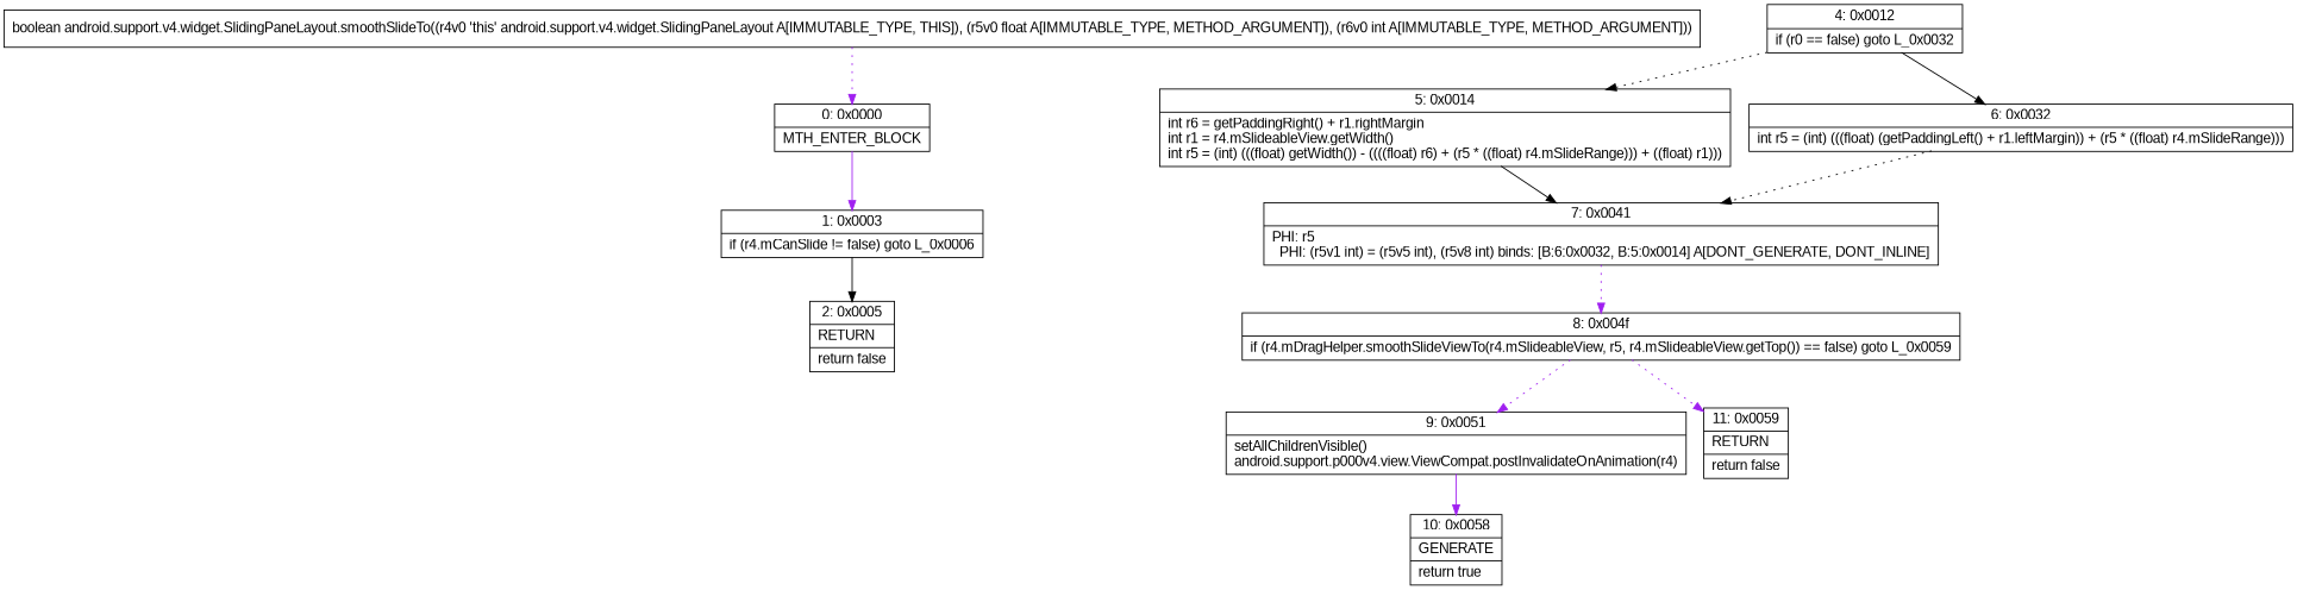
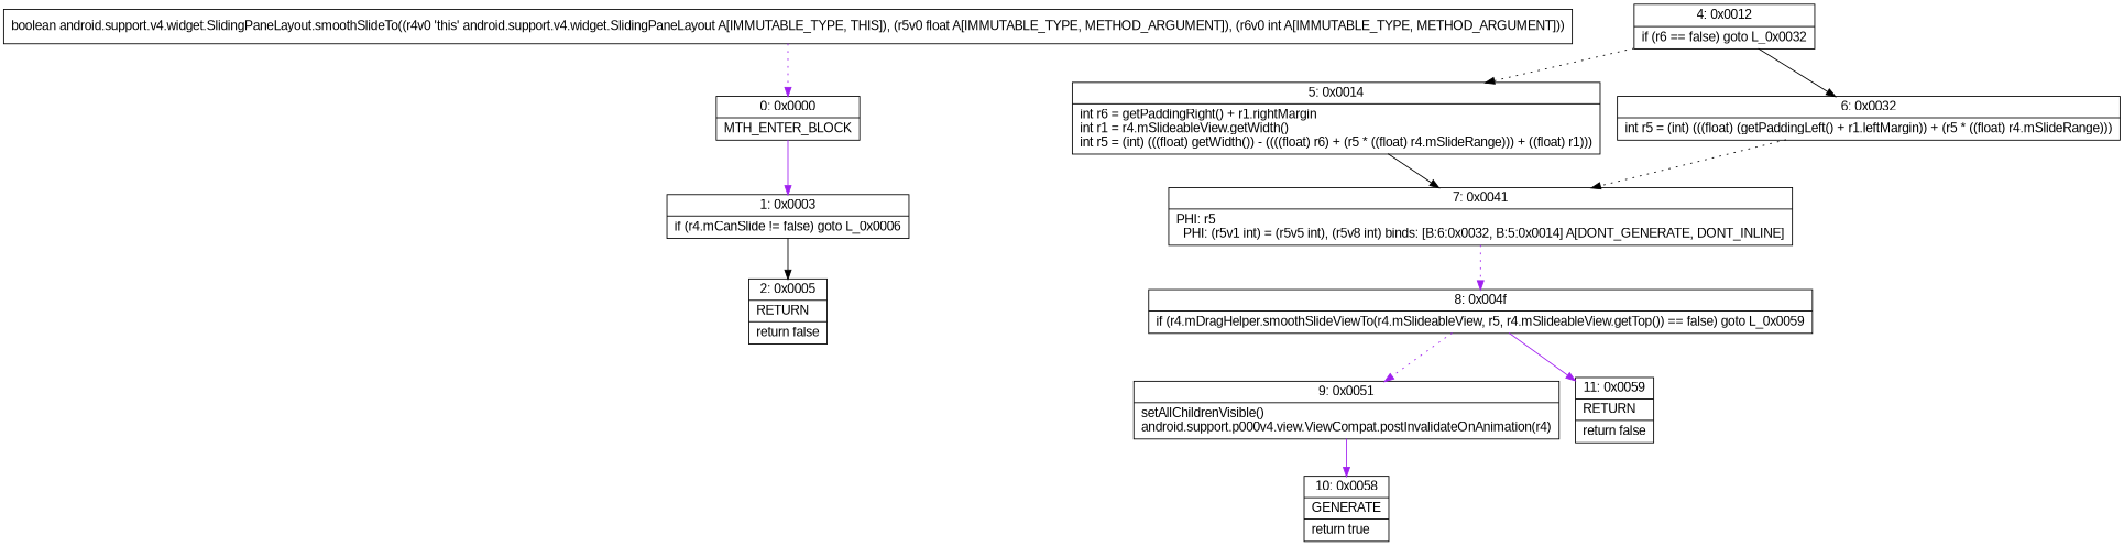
  digraph {
    fontname="Liberation Sans"
    node [fontname="Liberation Sans" shape=record]
    edge [color=purple fontname="Liberation Sans" style=solid]
    n1 [label="{0\:\ 0x0000|MTH_ENTER_BLOCK\l}"]
    n2 [label="{1\:\ 0x0003|if (r4.mCanSlide != false) goto L_0x0006\l}"]
    n3 [label="{2\:\ 0x0005|RETURN\l|return false\l}"]
-   n4 [label="{4\:\ 0x0012|if (r0 == false) goto L_0x0032\l}"]
+   n4 [label="{4\:\ 0x0012|if (r6 == false) goto L_0x0032\l}"]
    n5 [label="{5\:\ 0x0014|int r6 = getPaddingRight() + r1.rightMargin\lint r1 = r4.mSlideableView.getWidth()\lint r5 = (int) (((float) getWidth()) \- ((((float) r6) + (r5 * ((float) r4.mSlideRange))) + ((float) r1)))\l}"]
    n6 [label="{6\:\ 0x0032|int r5 = (int) (((float) (getPaddingLeft() + r1.leftMargin)) + (r5 * ((float) r4.mSlideRange)))\l}"]
    n7 [label="{7\:\ 0x0041|PHI: r5 \l  PHI: (r5v1 int) = (r5v5 int), (r5v8 int) binds: [B:6:0x0032, B:5:0x0014] A[DONT_GENERATE, DONT_INLINE]\l}"]
    n8 [label="{8\:\ 0x004f|if (r4.mDragHelper.smoothSlideViewTo(r4.mSlideableView, r5, r4.mSlideableView.getTop()) == false) goto L_0x0059\l}"]
    n9 [label="{9\:\ 0x0051|setAllChildrenVisible()\landroid.support.p000v4.view.ViewCompat.postInvalidateOnAnimation(r4)\l}"]
    n10 [label="{11\:\ 0x0059|RETURN\l|return false\l}"]
    n11 [label="{10\:\ 0x0058|GENERATE\l|return true\l}"]
    n12 [label="{boolean android.support.v4.widget.SlidingPaneLayout.smoothSlideTo((r4v0 'this' android.support.v4.widget.SlidingPaneLayout A[IMMUTABLE_TYPE, THIS]), (r5v0 float A[IMMUTABLE_TYPE, METHOD_ARGUMENT]), (r6v0 int A[IMMUTABLE_TYPE, METHOD_ARGUMENT])) }"]
    n1 -> n2
    n2 -> n3 [color=black]
    n4 -> n5 [color=black style=dotted]
    n4 -> n6 [color=black]
    n5 -> n7 [color=black]
    n6 -> n7 [color=black style=dotted]
    n7 -> n8 [style=dotted]
    n8 -> n9 [style=dotted]
-   n8 -> n10 [style=dotted]
+   n8 -> n10
    n9 -> n11
    n12 -> n1 [style=dotted]
  }
